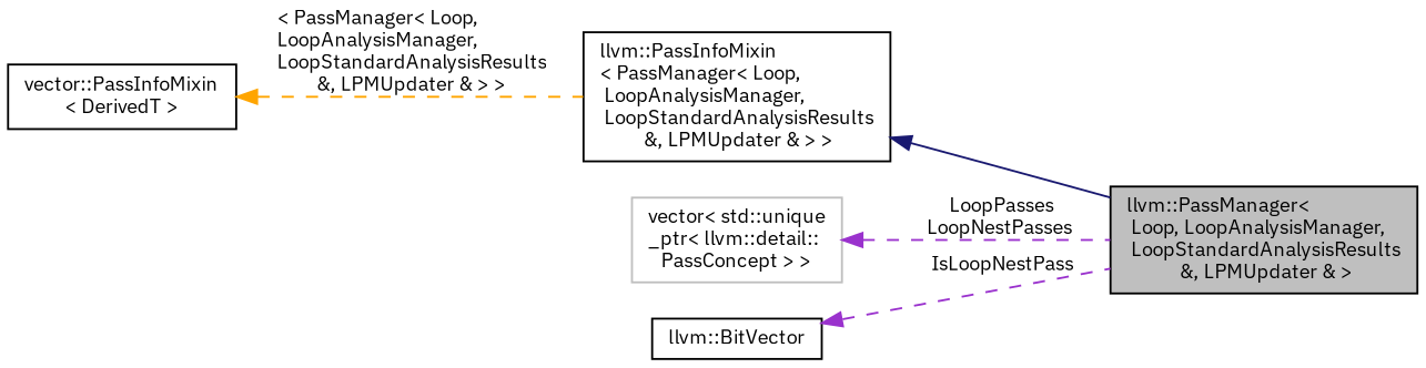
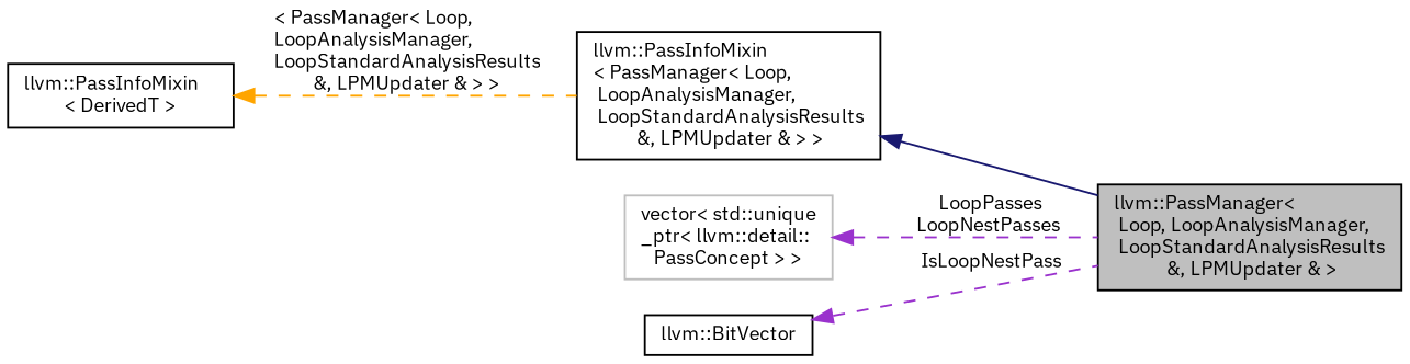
  digraph {
    rankdir=LR
    fontname="IBM Plex Sans"
    node [color=black fontname="IBM Plex Sans" fontsize=10 shape=record]
    edge [color=darkorchid3 dir=back fontname="IBM Plex Sans" fontsize=10 labelfontname=Helvetica labelfontsize=10 style=dashed]
    n1 [fillcolor=grey75 fontcolor=black height=0.2 label="llvm::PassManager\<\l Loop, LoopAnalysisManager,\l LoopStandardAnalysisResults\l &, LPMUpdater & \>" style=filled width=0.4]
    n2 [height=0.2 label="llvm::PassInfoMixin\l\< PassManager\< Loop,\l LoopAnalysisManager,\l LoopStandardAnalysisResults\l &, LPMUpdater & \> \>" width=0.4]
-   n3 [height=0.2 label="vector::PassInfoMixin\l\< DerivedT \>" width=0.4]
+   n3 [height=0.2 label="llvm::PassInfoMixin\l\< DerivedT \>" width=0.4]
    n4 [color=grey75 height=0.2 label="vector\< std::unique\l_ptr\< llvm::detail::\lPassConcept \> \>" width=0.4]
    n5 [height=0.2 label="llvm::BitVector" width=0.4]
    n2 -> n1 [color=midnightblue style=solid]
    n3 -> n2 [color=orange label=" \< PassManager\< Loop,\l LoopAnalysisManager,\l LoopStandardAnalysisResults\l &, LPMUpdater & \> \>"]
    n4 -> n1 [label=" LoopPasses\nLoopNestPasses"]
    n5 -> n1 [label=" IsLoopNestPass"]
  }
